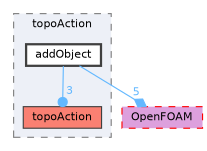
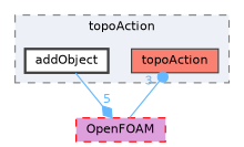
  digraph {
    compound=true
    fontname="DejaVu Sans"
    node [color=grey25 fontname="DejaVu Sans" fontsize=10 shape=box]
    edge [color=steelblue1 fontcolor=steelblue1 fontname="DejaVu Sans" fontsize=10 labeldistance=1.5 labelfontname=Helvetica labelfontsize=10 style=solid]
    n1 [fillcolor=salmon height=0.2 label=topoAction style=filled width=0.4]
    n2 [fillcolor=white height=0.2 label=addObject style="filled,bold" width=0.4]
    n3 [color=red fillcolor=plum height=0.2 label=OpenFOAM style="filled,dashed" width=0.4]
    subgraph cluster_1 {
      bgcolor="#edf0f7"
      fontsize=10
      label=topoAction
      pencolor=grey50
      style="filled,dashed"
      n1
      n2
    }
-   n2 -> n1 [arrowhead=dot headlabel=3]
+   n3 -> n1 [arrowhead=dot headlabel=3]
    n2 -> n3 [arrowhead=diamond headlabel=5]
  }
